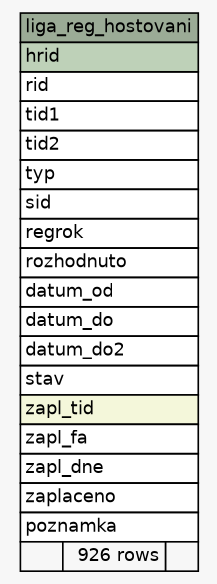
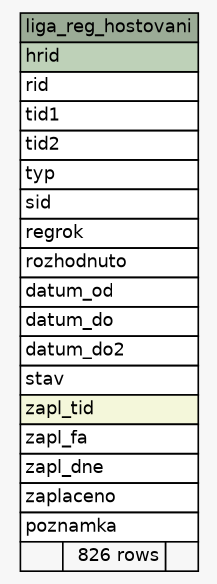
  digraph {
    bgcolor="#f7f7f7"
    fontname=Helvetica
    fontsize=11
    nodesep=0.18
    rankdir=RL
    ranksep=0.46
-   n1 [fontname=Helvetica fontsize=11 label=<     <TABLE BORDER="0" CELLBORDER="1" CELLSPACING="0" BGCOLOR="#ffffff">       <TR><TD COLSPAN="3" BGCOLOR="#9bab96" ALIGN="CENTER">liga_reg_hostovani</TD></TR>       <TR><TD PORT="hrid" COLSPAN="3" BGCOLOR="#bed1b8" ALIGN="LEFT">hrid</TD></TR>       <TR><TD PORT="rid" COLSPAN="3" ALIGN="LEFT">rid</TD></TR>       <TR><TD PORT="tid1" COLSPAN="3" ALIGN="LEFT">tid1</TD></TR>       <TR><TD PORT="tid2" COLSPAN="3" ALIGN="LEFT">tid2</TD></TR>       <TR><TD PORT="typ" COLSPAN="3" ALIGN="LEFT">typ</TD></TR>       <TR><TD PORT="sid" COLSPAN="3" ALIGN="LEFT">sid</TD></TR>       <TR><TD PORT="regrok" COLSPAN="3" ALIGN="LEFT">regrok</TD></TR>       <TR><TD PORT="rozhodnuto" COLSPAN="3" ALIGN="LEFT">rozhodnuto</TD></TR>       <TR><TD PORT="datum_od" COLSPAN="3" ALIGN="LEFT">datum_od</TD></TR>       <TR><TD PORT="datum_do" COLSPAN="3" ALIGN="LEFT">datum_do</TD></TR>       <TR><TD PORT="datum_do2" COLSPAN="3" ALIGN="LEFT">datum_do2</TD></TR>       <TR><TD PORT="stav" COLSPAN="3" ALIGN="LEFT">stav</TD></TR>       <TR><TD PORT="zapl_tid" COLSPAN="3" BGCOLOR="#f4f7da" ALIGN="LEFT">zapl_tid</TD></TR>       <TR><TD PORT="zapl_fa" COLSPAN="3" ALIGN="LEFT">zapl_fa</TD></TR>       <TR><TD PORT="zapl_dne" COLSPAN="3" ALIGN="LEFT">zapl_dne</TD></TR>       <TR><TD PORT="zaplaceno" COLSPAN="3" ALIGN="LEFT">zaplaceno</TD></TR>       <TR><TD PORT="poznamka" COLSPAN="3" ALIGN="LEFT">poznamka</TD></TR>       <TR><TD ALIGN="LEFT" BGCOLOR="#f7f7f7">  </TD><TD ALIGN="RIGHT" BGCOLOR="#f7f7f7">926 rows</TD><TD ALIGN="RIGHT" BGCOLOR="#f7f7f7">  </TD></TR>     </TABLE>> shape=plaintext]
+   n1 [fontname=Helvetica fontsize=11 label=<     <TABLE BORDER="0" CELLBORDER="1" CELLSPACING="0" BGCOLOR="#ffffff">       <TR><TD COLSPAN="3" BGCOLOR="#9bab96" ALIGN="CENTER">liga_reg_hostovani</TD></TR>       <TR><TD PORT="hrid" COLSPAN="3" BGCOLOR="#bed1b8" ALIGN="LEFT">hrid</TD></TR>       <TR><TD PORT="rid" COLSPAN="3" ALIGN="LEFT">rid</TD></TR>       <TR><TD PORT="tid1" COLSPAN="3" ALIGN="LEFT">tid1</TD></TR>       <TR><TD PORT="tid2" COLSPAN="3" ALIGN="LEFT">tid2</TD></TR>       <TR><TD PORT="typ" COLSPAN="3" ALIGN="LEFT">typ</TD></TR>       <TR><TD PORT="sid" COLSPAN="3" ALIGN="LEFT">sid</TD></TR>       <TR><TD PORT="regrok" COLSPAN="3" ALIGN="LEFT">regrok</TD></TR>       <TR><TD PORT="rozhodnuto" COLSPAN="3" ALIGN="LEFT">rozhodnuto</TD></TR>       <TR><TD PORT="datum_od" COLSPAN="3" ALIGN="LEFT">datum_od</TD></TR>       <TR><TD PORT="datum_do" COLSPAN="3" ALIGN="LEFT">datum_do</TD></TR>       <TR><TD PORT="datum_do2" COLSPAN="3" ALIGN="LEFT">datum_do2</TD></TR>       <TR><TD PORT="stav" COLSPAN="3" ALIGN="LEFT">stav</TD></TR>       <TR><TD PORT="zapl_tid" COLSPAN="3" BGCOLOR="#f4f7da" ALIGN="LEFT">zapl_tid</TD></TR>       <TR><TD PORT="zapl_fa" COLSPAN="3" ALIGN="LEFT">zapl_fa</TD></TR>       <TR><TD PORT="zapl_dne" COLSPAN="3" ALIGN="LEFT">zapl_dne</TD></TR>       <TR><TD PORT="zaplaceno" COLSPAN="3" ALIGN="LEFT">zaplaceno</TD></TR>       <TR><TD PORT="poznamka" COLSPAN="3" ALIGN="LEFT">poznamka</TD></TR>       <TR><TD ALIGN="LEFT" BGCOLOR="#f7f7f7">  </TD><TD ALIGN="RIGHT" BGCOLOR="#f7f7f7">826 rows</TD><TD ALIGN="RIGHT" BGCOLOR="#f7f7f7">  </TD></TR>     </TABLE>> shape=plaintext]
  }
